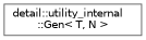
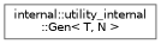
  digraph {
    rankdir=LR
-   n1 [color=grey40 fillcolor=white fontname=Helvetica fontsize=10 height=0.2 label="detail::utility_internal\l::Gen\< T, N \>" shape=box style=filled width=0.4]
+   n1 [color=grey40 fillcolor=white fontname=Helvetica fontsize=10 height=0.2 label="internal::utility_internal\l::Gen\< T, N \>" shape=box style=filled width=0.4]
  }
